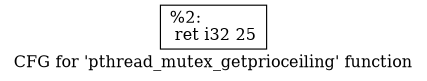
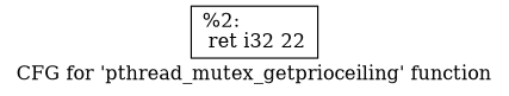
  digraph {
    label="CFG for 'pthread_mutex_getprioceiling' function"
    rankdir=LR
-   n1 [label="{%2:\l  ret i32 25\l}" shape=record]
+   n1 [label="{%2:\l  ret i32 22\l}" shape=record]
  }
